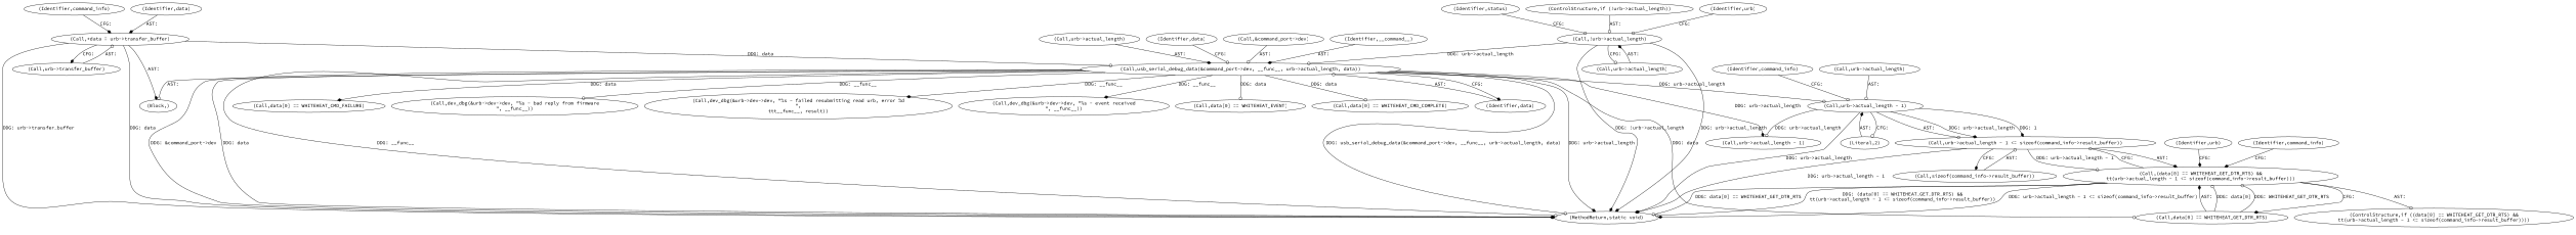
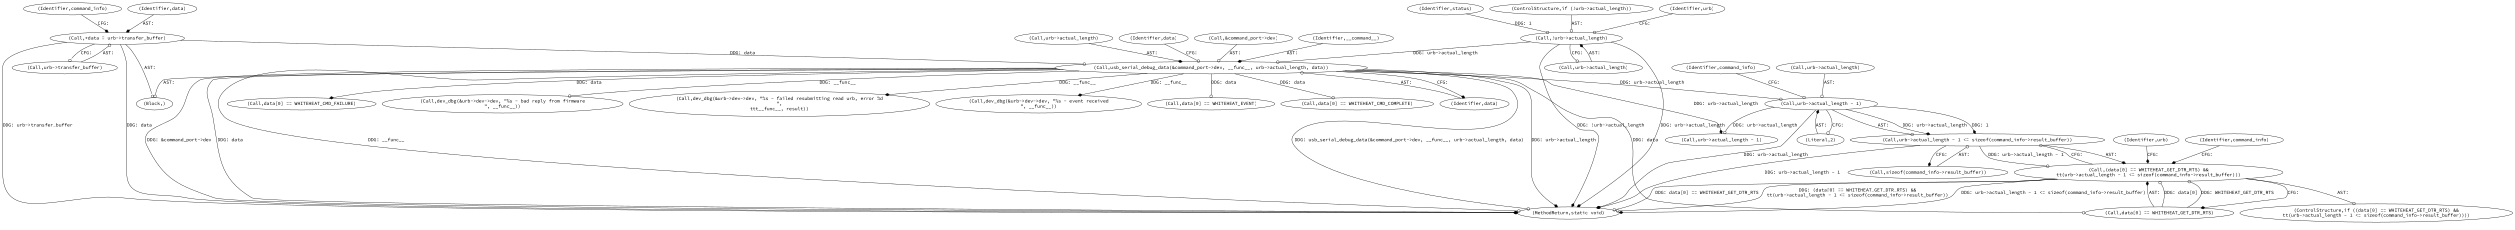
  digraph {
    fontname="Source Code Pro"
    node [fontname="Source Code Pro"]
    edge [arrowhead=odot fontname="Source Code Pro"]
    n1 [label="(Call,urb->actual_length - 1 <= sizeof(command_info->result_buffer))"]
    n2 [label="(Call,(data[0] == WHITEHEAT_GET_DTR_RTS) &&\n\t\t(urb->actual_length - 1 <= sizeof(command_info->result_buffer)))"]
    n3 [label="(MethodReturn,static void)"]
    n4 [label="(Call,sizeof(command_info->result_buffer))"]
    n5 [label="(Call,data[0] == WHITEHEAT_GET_DTR_RTS)"]
    n6 [label="(ControlStructure,if ((data[0] == WHITEHEAT_GET_DTR_RTS) &&\n\t\t(urb->actual_length - 1 <= sizeof(command_info->result_buffer))))"]
    n7 [label="(Call,urb->actual_length - 1)"]
    n8 [label="(Call,urb->actual_length - 1)"]
    n9 [label="(Literal,2)"]
    n10 [label="(Call,usb_serial_debug_data(&command_port->dev, __func__, urb->actual_length, data))"]
    n11 [label="(Call,data[0] == WHITEHEAT_CMD_FAILURE)"]
    n12 [label="(Call,dev_dbg(&urb->dev->dev, \"%s - bad reply from firmware\n\", __func__))"]
    n13 [label="(Call,dev_dbg(&urb->dev->dev, \"%s - failed resubmitting read urb, error %d\n\",\n\t\t\t__func__, result))"]
    n14 [label="(Call,dev_dbg(&urb->dev->dev, \"%s - event received\n\", __func__))"]
    n15 [label="(Call,data[0] == WHITEHEAT_EVENT)"]
    n16 [label="(Block,)"]
    n17 [label="(Call,data[0] == WHITEHEAT_CMD_COMPLETE)"]
    n18 [label="(Identifier,data)"]
    n19 [label="(Call,!urb->actual_length)"]
    n20 [label="(Call,urb->actual_length)"]
    n21 [label="(ControlStructure,if (!urb->actual_length))"]
    n22 [label="(Call,*data = urb->transfer_buffer)"]
    n23 [label="(Call,urb->transfer_buffer)"]
    n24 [label="(Identifier,data)"]
    n25 [label="(Call,&command_port->dev)"]
    n26 [label="(Call,urb->actual_length)"]
    n27 [label="(Identifier,__command__)"]
    n28 [label="(Identifier,command_info)"]
    n29 [label="(Identifier,data)"]
    n30 [label="(Identifier,urb)"]
    n31 [label="(Identifier,status)"]
    n32 [label="(Call,urb->actual_length)"]
    n33 [label="(Identifier,command_info)"]
    n34 [label="(Identifier,urb)"]
    n35 [label="(Identifier,command_info)"]
    n1 -> n2 [arrowhead=diamond label="AST: "]
    n1 -> n2 [label="DDG: urb->actual_length - 1"]
    n1 -> n3 [arrowhead=diamond label="DDG: urb->actual_length - 1"]
    n1 -> n4 [arrowhead=diamond label="CFG: "]
    n2 -> n1 [label="CFG: "]
    n2 -> n3 [label="DDG: data[0] == WHITEHEAT_GET_DTR_RTS"]
    n2 -> n3 [label="DDG: (data[0] == WHITEHEAT_GET_DTR_RTS) &&\n\t\t(urb->actual_length - 1 <= sizeof(command_info->result_buffer))"]
    n2 -> n3 [arrowhead=diamond label="DDG: urb->actual_length - 1 <= sizeof(command_info->result_buffer)"]
    n2 -> n5 [arrowhead=diamond label="CFG: "]
    n2 -> n6 [label="AST: "]
    n4 -> n1 [label="AST: "]
    n5 -> n2 [arrowhead=diamond label="AST: "]
    n5 -> n2 [label="DDG: data[0]"]
    n5 -> n2 [label="DDG: WHITEHEAT_GET_DTR_RTS"]
    n7 -> n1 [label="AST: "]
    n7 -> n1 [arrowhead=diamond label="DDG: urb->actual_length"]
    n7 -> n1 [arrowhead=diamond label="DDG: 1"]
    n7 -> n3 [arrowhead=diamond label="DDG: urb->actual_length"]
    n7 -> n8 [label="DDG: urb->actual_length"]
    n7 -> n9 [label="CFG: "]
    n9 -> n7 [arrowhead=diamond label="AST: "]
    n10 -> n3 [label="DDG: usb_serial_debug_data(&command_port->dev, __func__, urb->actual_length, data)"]
    n10 -> n3 [arrowhead=diamond label="DDG: urb->actual_length"]
    n10 -> n3 [label="DDG: &command_port->dev"]
    n10 -> n3 [arrowhead=diamond label="DDG: data"]
    n10 -> n3 [label="DDG: __func__"]
    n10 -> n5 [label="DDG: data"]
    n10 -> n7 [label="DDG: urb->actual_length"]
    n10 -> n8 [arrowhead=diamond label="DDG: urb->actual_length"]
    n10 -> n11 [arrowhead=diamond label="DDG: data"]
    n10 -> n12 [label="DDG: __func__"]
    n10 -> n13 [arrowhead=diamond label="DDG: __func__"]
    n10 -> n14 [arrowhead=diamond label="DDG: __func__"]
    n10 -> n15 [label="DDG: data"]
    n10 -> n16 [label="AST: "]
    n10 -> n17 [label="DDG: data"]
    n10 -> n18 [arrowhead=diamond label="CFG: "]
    n18 -> n10 [label="AST: "]
    n19 -> n3 [arrowhead=diamond label="DDG: !urb->actual_length"]
    n19 -> n3 [arrowhead=diamond label="DDG: urb->actual_length"]
    n19 -> n10 [label="DDG: urb->actual_length"]
    n19 -> n20 [label="CFG: "]
    n20 -> n19 [arrowhead=diamond label="AST: "]
    n21 -> n19 [label="AST: "]
    n22 -> n3 [arrowhead=diamond label="DDG: urb->transfer_buffer"]
    n22 -> n3 [label="DDG: data"]
    n22 -> n10 [label="DDG: data"]
-   n22 -> n16 [arrowhead=diamond label="AST: "]
-   n22 -> n23 [arrowhead=diamond label="CFG: "]
+   n22 -> n16 [label="AST: "]
+   n22 -> n23 [label="CFG: "]
    n23 -> n22 [label="AST: "]
    n24 -> n10 [label="CFG: "]
    n25 -> n10 [label="AST: "]
    n26 -> n7 [label="AST: "]
    n27 -> n10 [arrowhead=diamond label="AST: "]
    n28 -> n2 [arrowhead=diamond label="CFG: "]
    n29 -> n22 [arrowhead=diamond label="AST: "]
    n30 -> n19 [label="CFG: "]
-   n31 -> n19 [label="CFG: "]
+   n31 -> n19 [label="DDG: 1"]
    n32 -> n10 [arrowhead=diamond label="AST: "]
    n33 -> n7 [label="CFG: "]
    n34 -> n2 [arrowhead=diamond label="CFG: "]
    n35 -> n22 [arrowhead=diamond label="CFG: "]
  }
